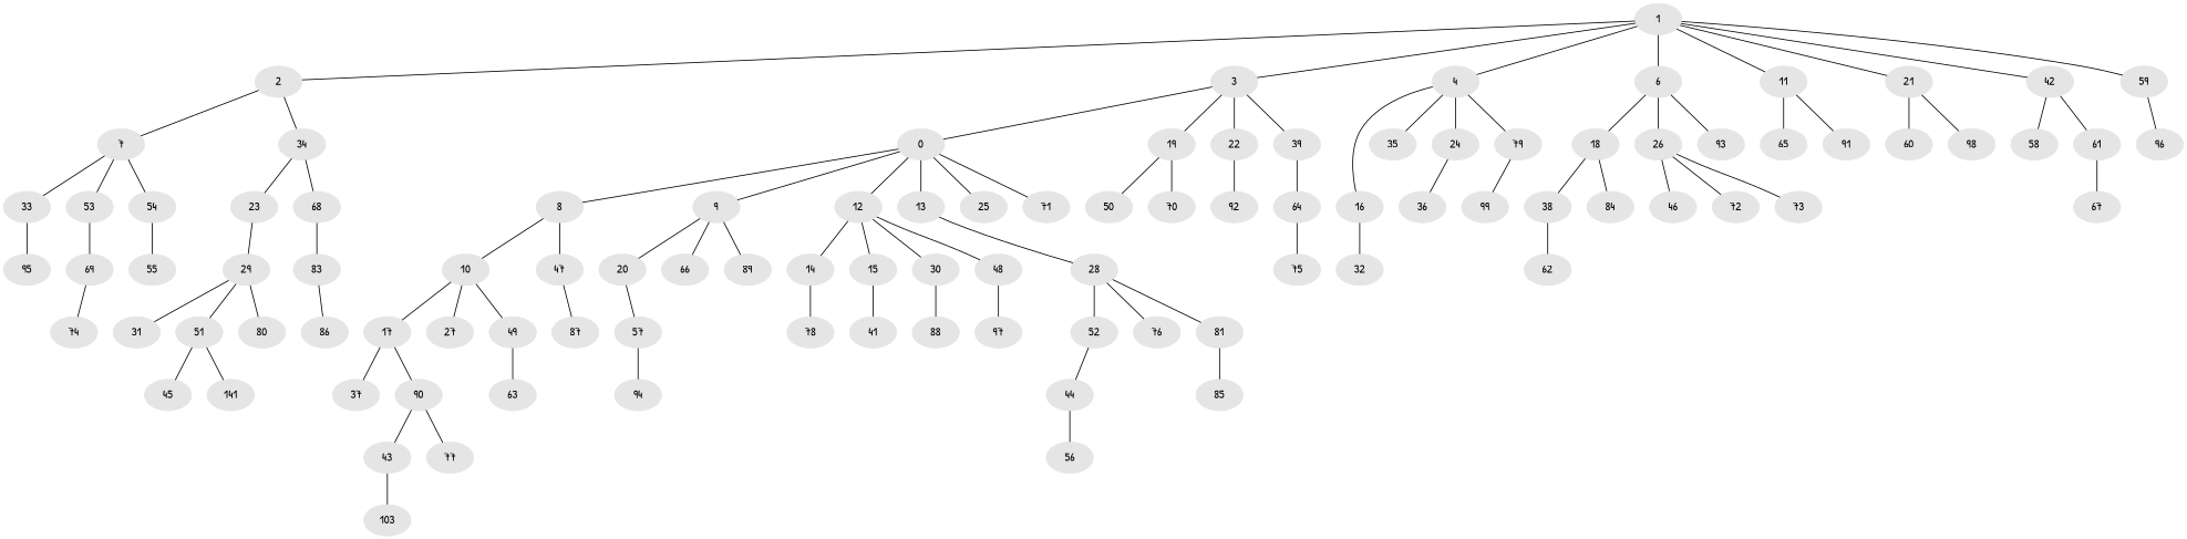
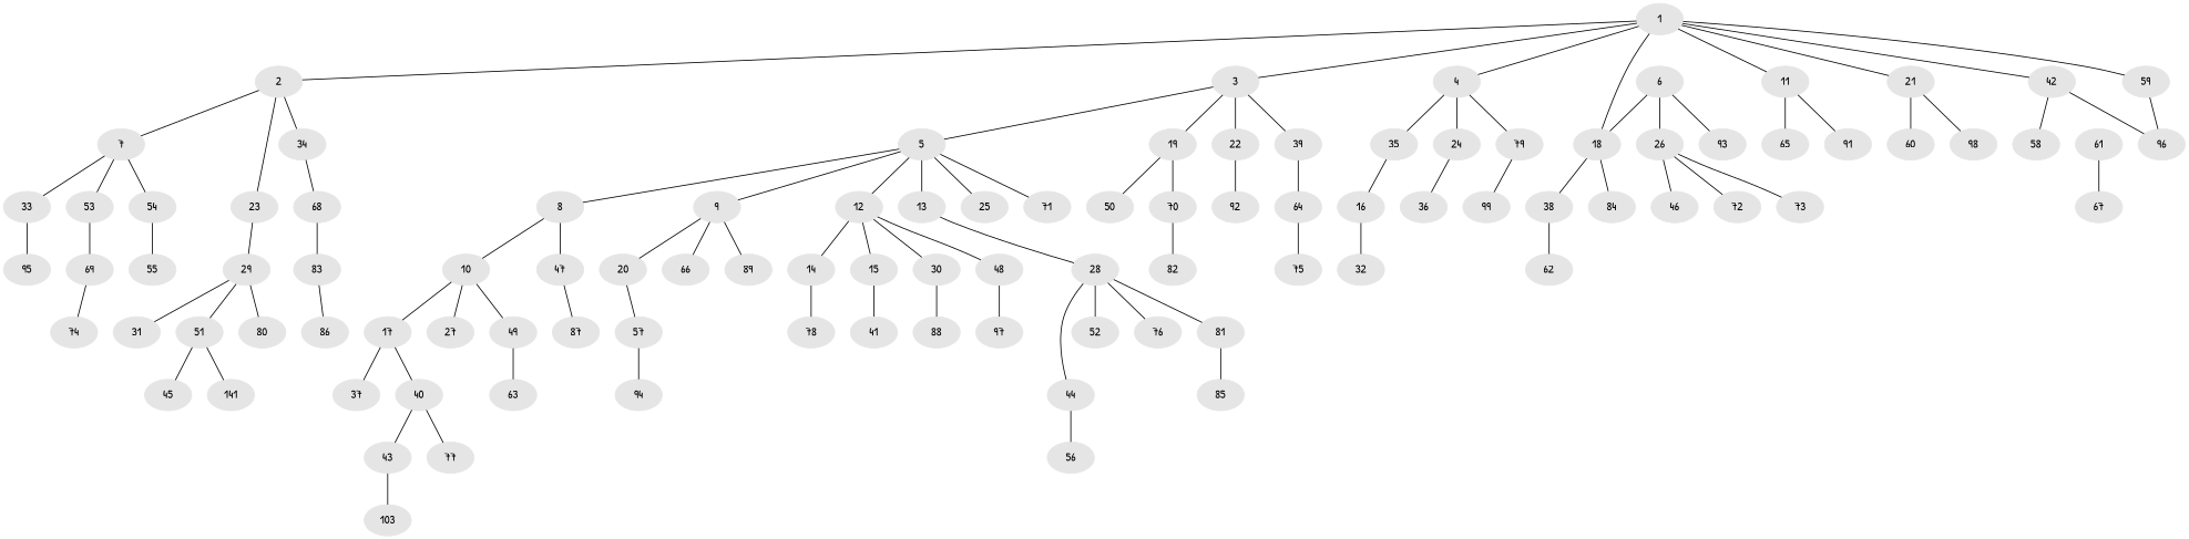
  graph {
    fontname="Patrick Hand"
    node [color=gray90 fontname="Patrick Hand" style=filled]
    edge [fontname="Patrick Hand"]
    1
    2
    3
    4
    6
    11
    21
    42
    59
    7
    23
    34
-   5 [label=0]
+   5
    19
    22
    39
    16
    24
    35
    79
    18
    26
    93
    65
    91
    60
    98
    58
    61
    96
    33
    53
    54
    29
    68
    8
    9
    12
    13
    25
    71
    50
    70
    92
    64
    32
    36
    99
    10
    47
    20
    66
    89
    14
    15
    30
    48
    28
    38
    84
    46
    72
    73
    95
    69
    55
    17
    27
    49
    87
    57
    37
-   40 [label=90]
+   40
    63
    78
    41
    88
    97
    44
    52
    76
    81
    43
    77
    62
+   82
    94
    31
    51
    80
    56
    85
    45
    n94 [label=141]
    83
    75
    n97 [label=103]
    67
    74
    86
    1 -- 2
    1 -- 3
    1 -- 4
-   1 -- 6
+   1 -- 18
    1 -- 11
    1 -- 21
    1 -- 42
    1 -- 59
    2 -- 7
-   34 -- 23
+   2 -- 23
    2 -- 34
    3 -- 5
    3 -- 19
    3 -- 22
    3 -- 39
-   4 -- 16
+   35 -- 16
    4 -- 24
    4 -- 35
    4 -- 79
    6 -- 18
    6 -- 26
    6 -- 93
    11 -- 65
    11 -- 91
    21 -- 60
    21 -- 98
    42 -- 58
-   42 -- 61
+   42 -- 96
    59 -- 96
    7 -- 33
    7 -- 53
    7 -- 54
    23 -- 29
    34 -- 68
    5 -- 8
    5 -- 9
    5 -- 12
    5 -- 13
    5 -- 25
    5 -- 71
    19 -- 50
    19 -- 70
    22 -- 92
    39 -- 64
    16 -- 32
    24 -- 36
    79 -- 99
    18 -- 38
    18 -- 84
    26 -- 46
    26 -- 72
    26 -- 73
    61 -- 67
    33 -- 95
    53 -- 69
    54 -- 55
    29 -- 31
    29 -- 51
    29 -- 80
    68 -- 83
    8 -- 10
    8 -- 47
    9 -- 20
    9 -- 66
    9 -- 89
    12 -- 14
    12 -- 15
    12 -- 30
    12 -- 48
    13 -- 28
+   70 -- 82
    64 -- 75
    10 -- 17
    10 -- 27
    10 -- 49
    47 -- 87
    20 -- 57
    14 -- 78
    15 -- 41
    30 -- 88
    48 -- 97
-   52 -- 44
+   28 -- 44
    28 -- 52
    28 -- 76
    28 -- 81
    38 -- 62
    69 -- 74
    17 -- 37
    17 -- 40
    49 -- 63
    57 -- 94
    40 -- 43
    40 -- 77
    44 -- 56
    81 -- 85
    43 -- n97
    51 -- 45
    51 -- n94
    83 -- 86
  }
